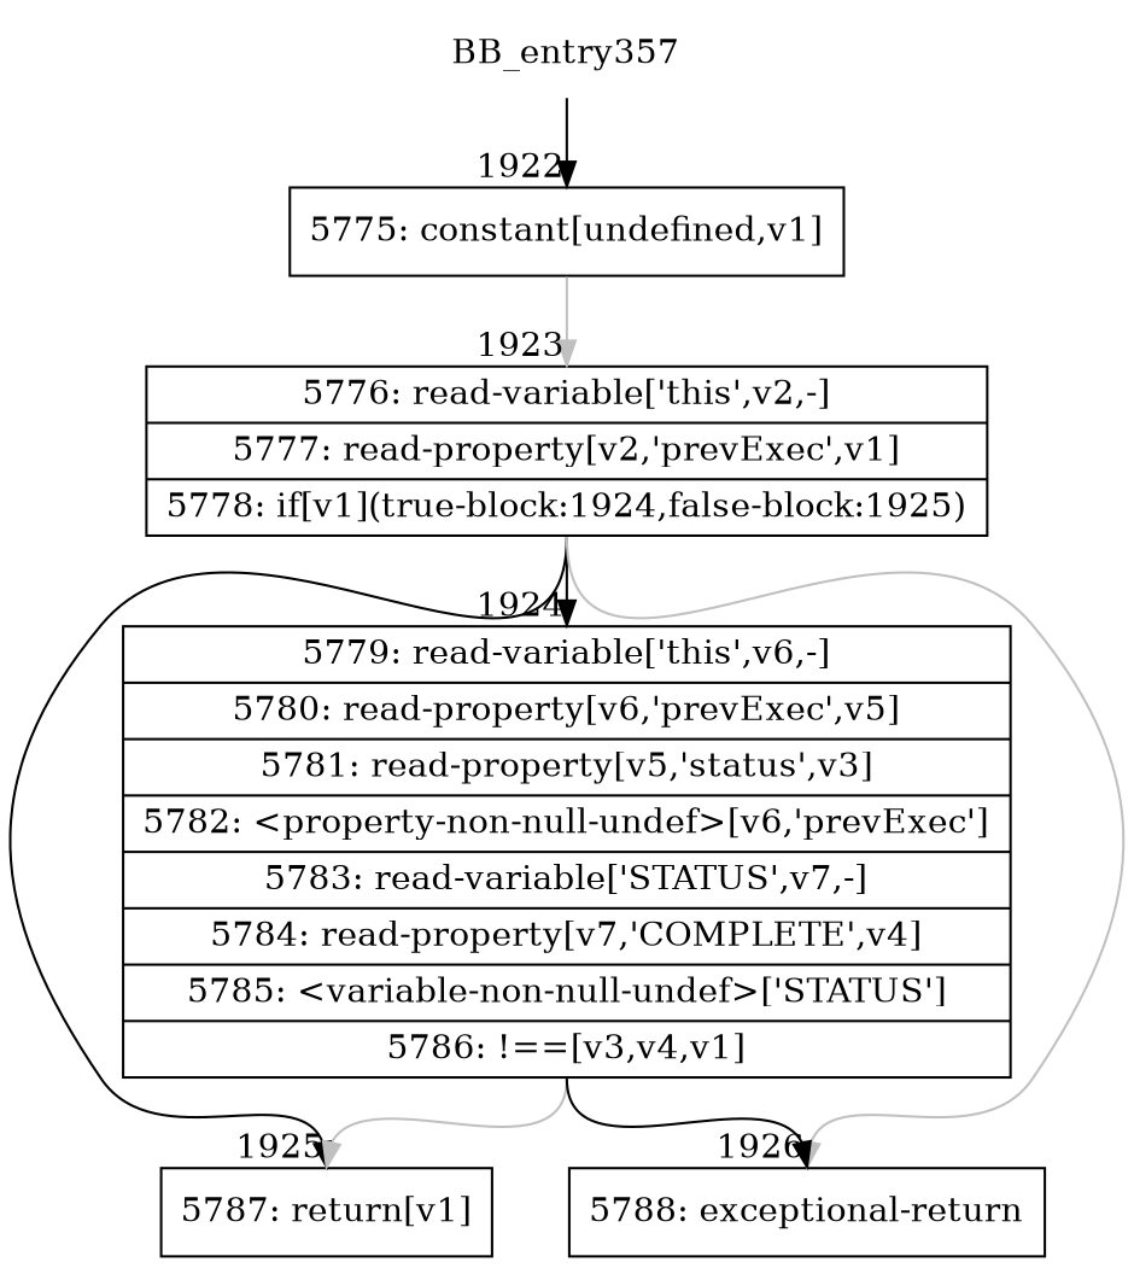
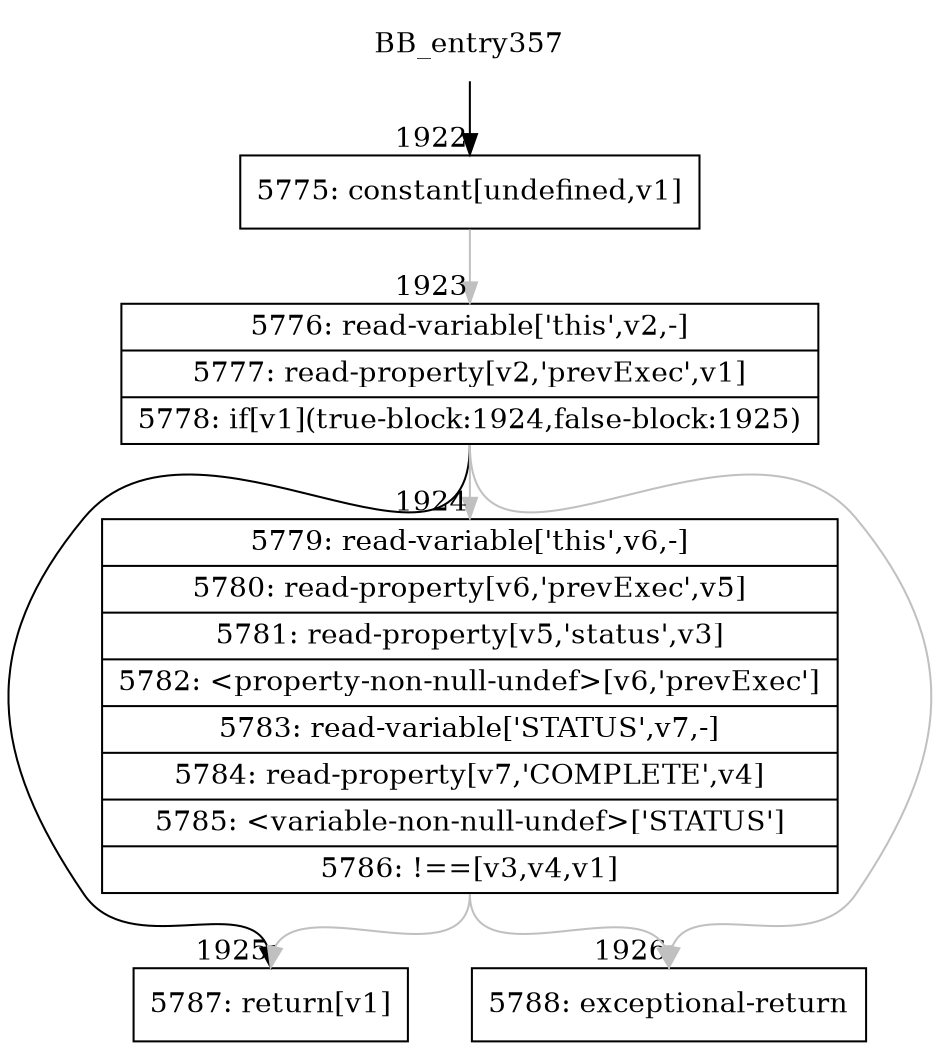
  digraph {
    rankdir=TD
    node [shape=record]
    edge [headport=n tailport=s color=gray]
    n1 [label=BB_entry357 shape=none]
    n2 [label="{5775: constant[undefined,v1]}"]
    n3 [label="{5776: read-variable['this',v2,-]|5777: read-property[v2,'prevExec',v1]|5778: if[v1](true-block:1924,false-block:1925)}"]
    n4 [label="{5787: return[v1]}"]
    n5 [label="{5779: read-variable['this',v6,-]|5780: read-property[v6,'prevExec',v5]|5781: read-property[v5,'status',v3]|5782: \<property-non-null-undef\>[v6,'prevExec']|5783: read-variable['STATUS',v7,-]|5784: read-property[v7,'COMPLETE',v4]|5785: \<variable-non-null-undef\>['STATUS']|5786: !==[v3,v4,v1]}"]
    n6 [label="{5788: exceptional-return}"]
    n1 -> n2 [headlabel="    1922" color=""]
    n2 -> n3 [headlabel="      1923"]
    n3 -> n4 [headlabel="      1925" color=""]
-   n3 -> n5 [headlabel="      1924" color=""]
+   n3 -> n5 [headlabel="      1924"]
    n3 -> n6 [headlabel="      1926"]
    n5 -> n4
-   n5 -> n6 [color=black]
+   n5 -> n6
  }
